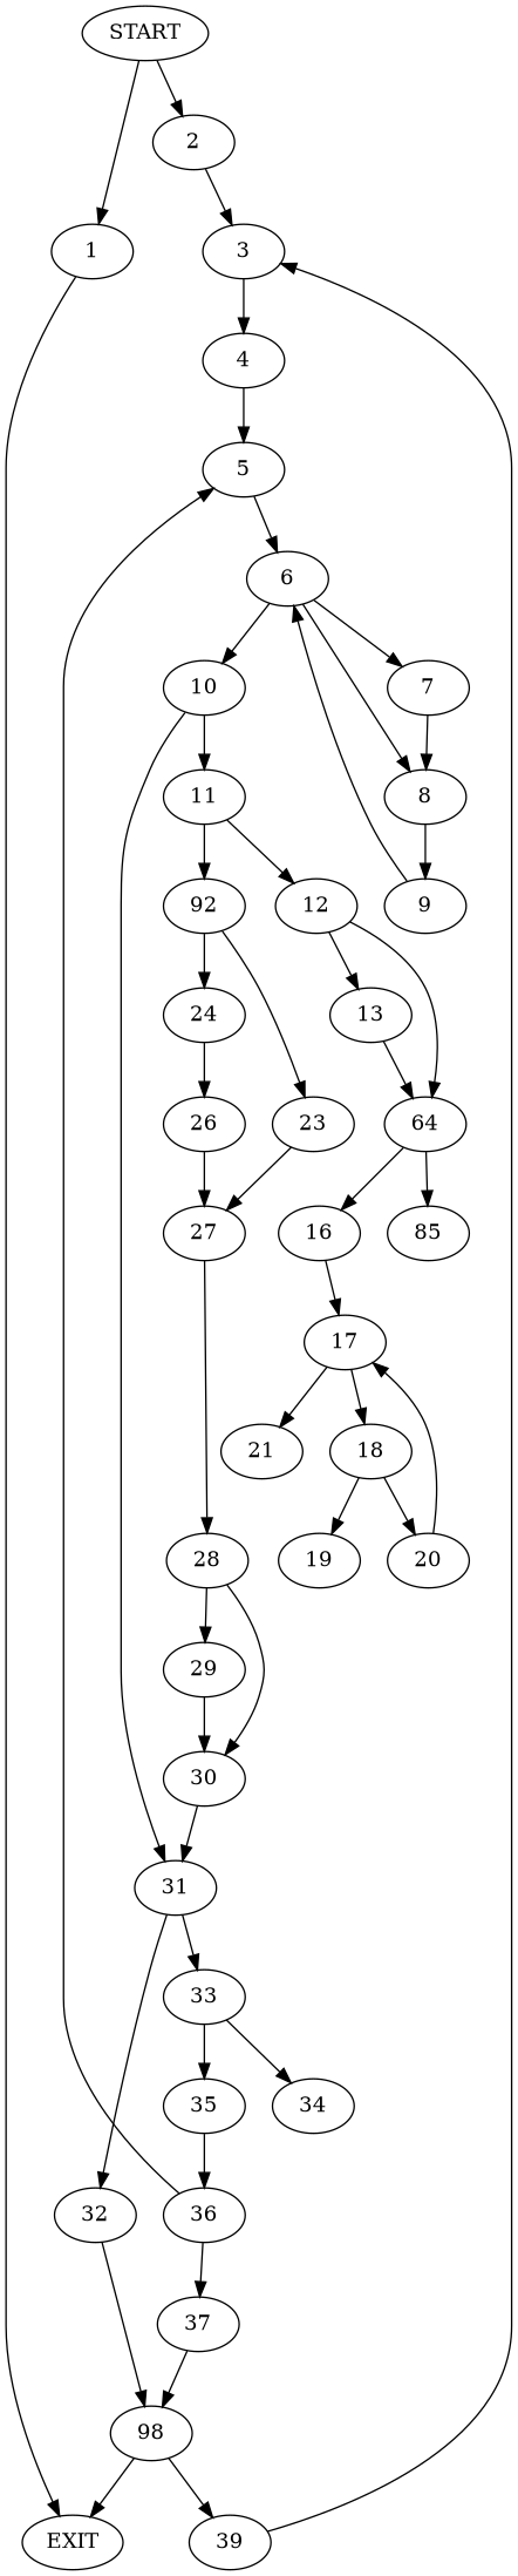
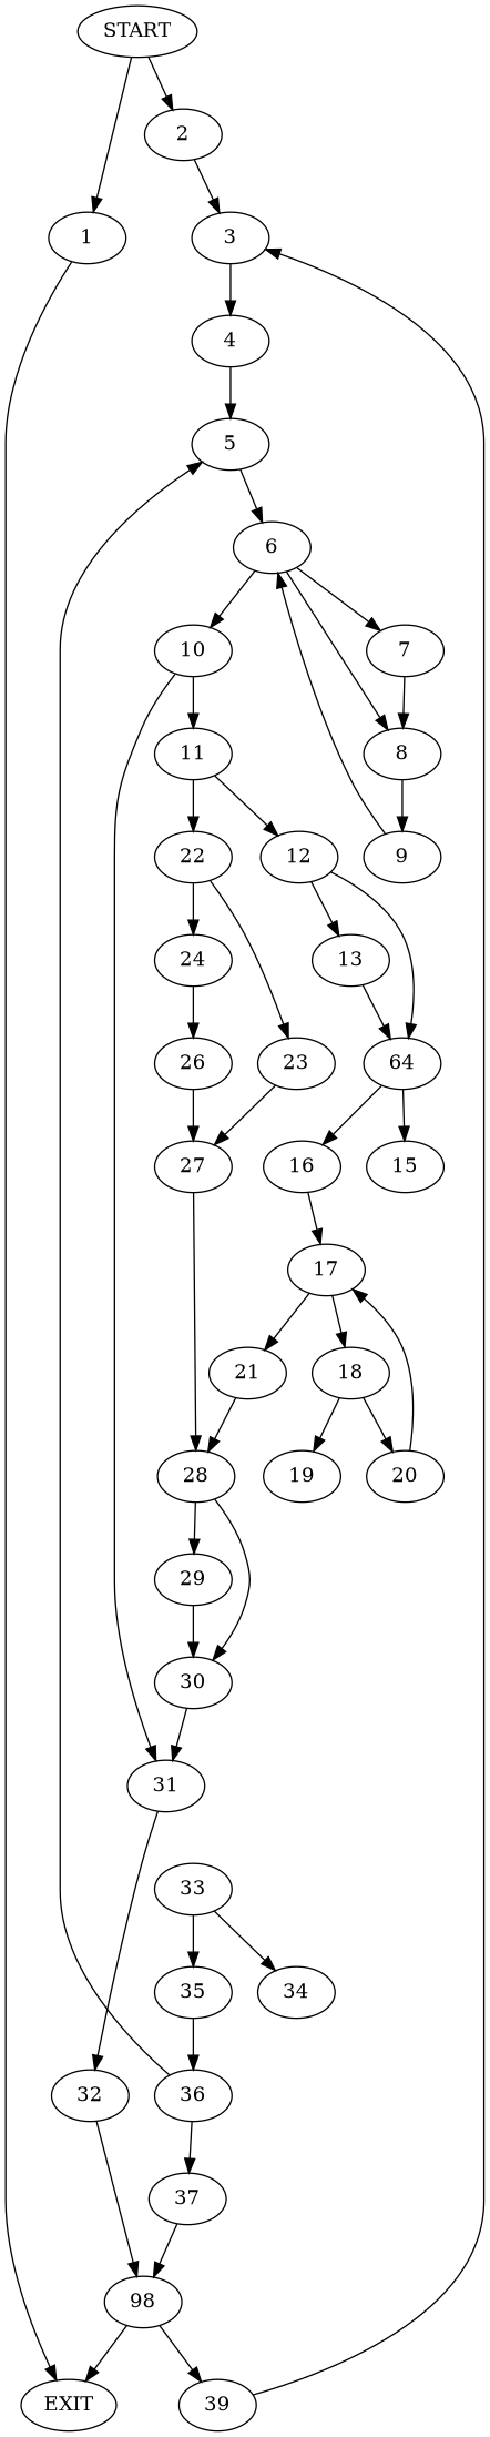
  digraph {
    n1 [label=START]
    1
    2
    n4 [label=EXIT]
    3
    4
    5
    6
    7
    8
    10
    9
    11
    31
    12
-   22 [label=92]
+   22
    32
    33
    13
    n20 [label=64]
    23
    24
-   15 [label=85]
+   15
    16
    17
    18
    21
    19
    20
    28
    29
    30
    27
    26
    n35 [label=98]
    34
    35
    39
    36
    37
    n1 -> 1
    n1 -> 2
    1 -> n4
    2 -> 3
    3 -> 4
    4 -> 5
    5 -> 6
    6 -> 7
    6 -> 8
    6 -> 10
    7 -> 8
    8 -> 9
    10 -> 11
    10 -> 31
    9 -> 6
    11 -> 12
    11 -> 22
    31 -> 32
-   31 -> 33
    12 -> 13
    12 -> n20
    22 -> 23
    22 -> 24
    32 -> n35
    33 -> 34
    33 -> 35
    13 -> n20
    n20 -> 15
    n20 -> 16
    23 -> 27
    24 -> 26
    16 -> 17
    17 -> 18
    17 -> 21
    18 -> 19
    18 -> 20
+   21 -> 28
    20 -> 17
    28 -> 29
    28 -> 30
    29 -> 30
    30 -> 31
    27 -> 28
    26 -> 27
    n35 -> n4
    n35 -> 39
    35 -> 36
    39 -> 3
    36 -> 5
    36 -> 37
    37 -> n35
  }
